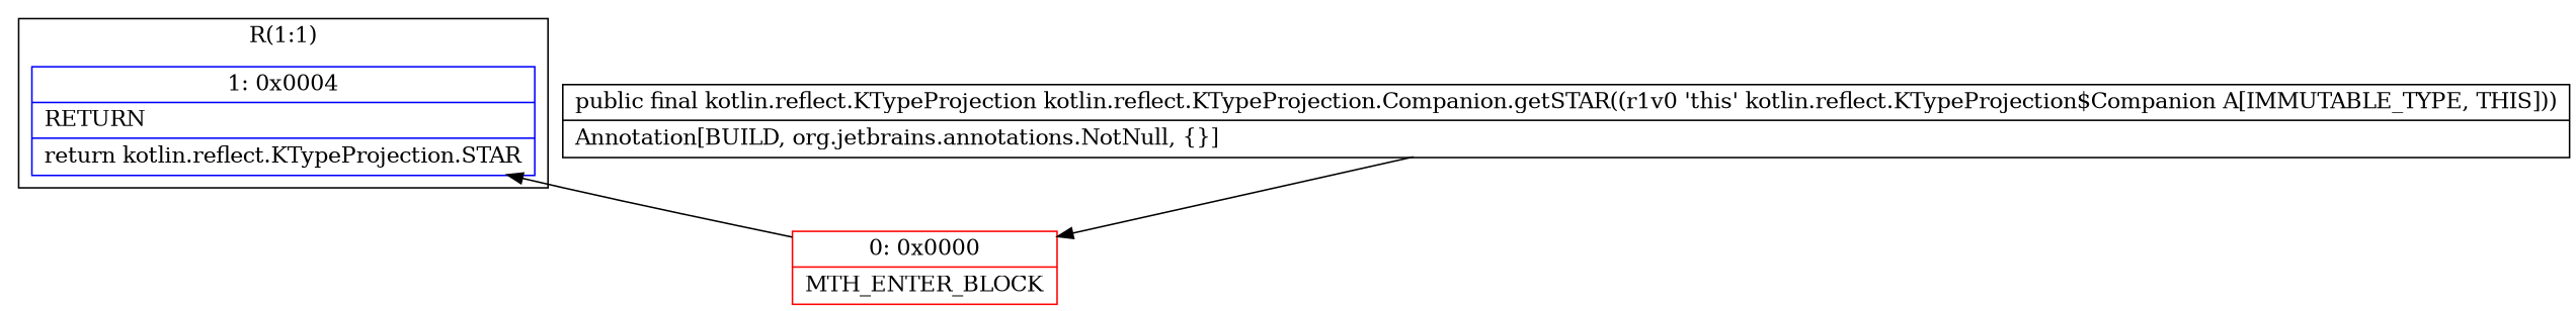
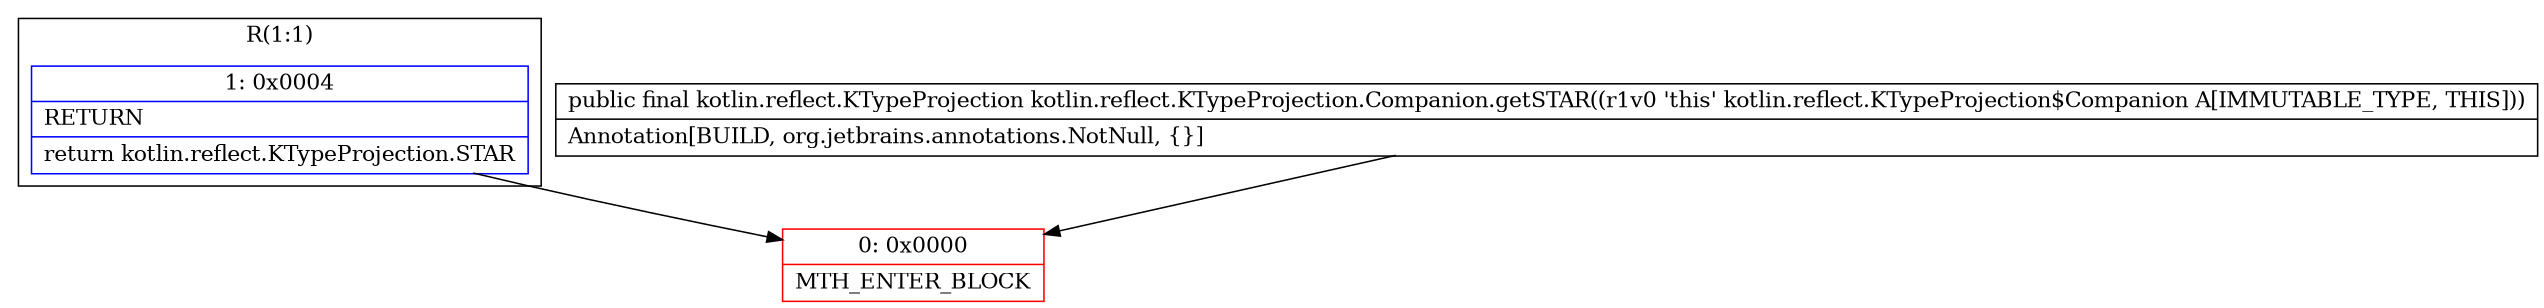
  digraph {
    node [shape=record]
    n1 [color=blue label="{1\:\ 0x0004|RETURN\l|return kotlin.reflect.KTypeProjection.STAR\l}"]
    n2 [color=red label="{0\:\ 0x0000|MTH_ENTER_BLOCK\l}"]
    n3 [label="{public final kotlin.reflect.KTypeProjection kotlin.reflect.KTypeProjection.Companion.getSTAR((r1v0 'this' kotlin.reflect.KTypeProjection$Companion A[IMMUTABLE_TYPE, THIS]))  | Annotation[BUILD, org.jetbrains.annotations.NotNull, \{\}]\l}"]
    subgraph cluster_1 {
      label="R(1:1)"
      n1
    }
-   n2 -> n1
+   n1 -> n2
    n3 -> n2
  }
